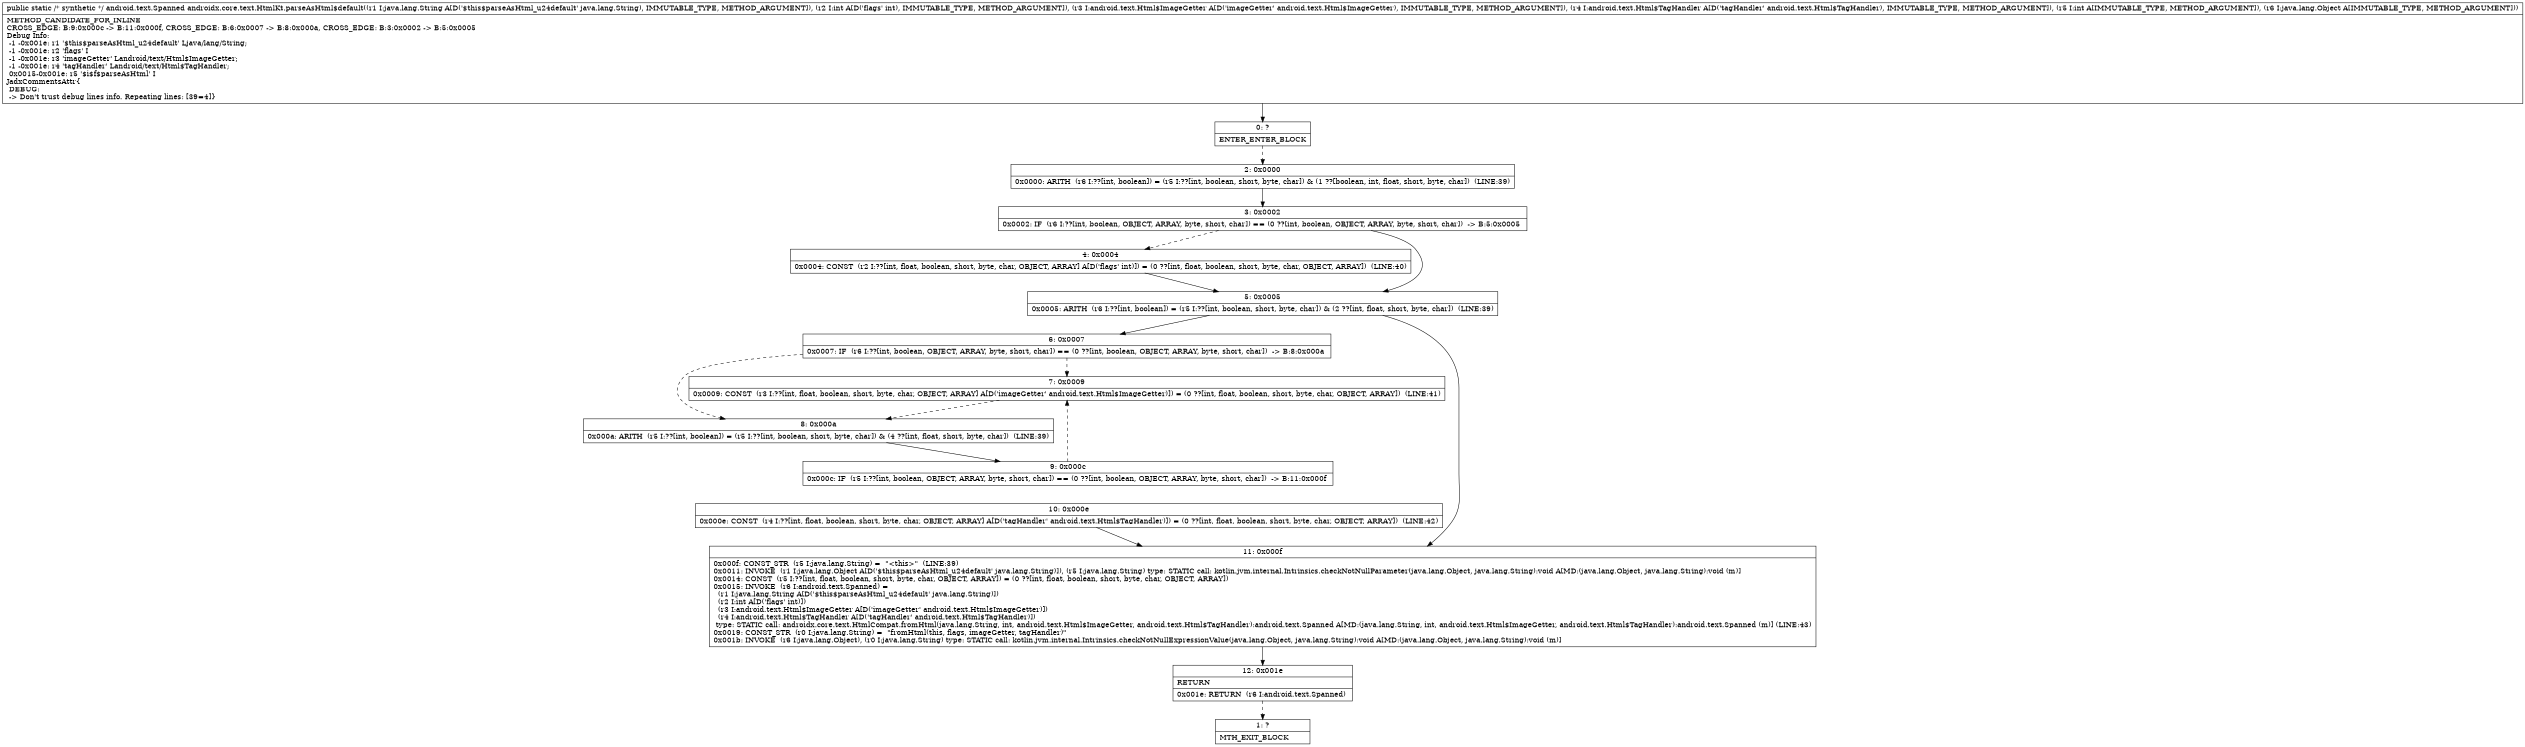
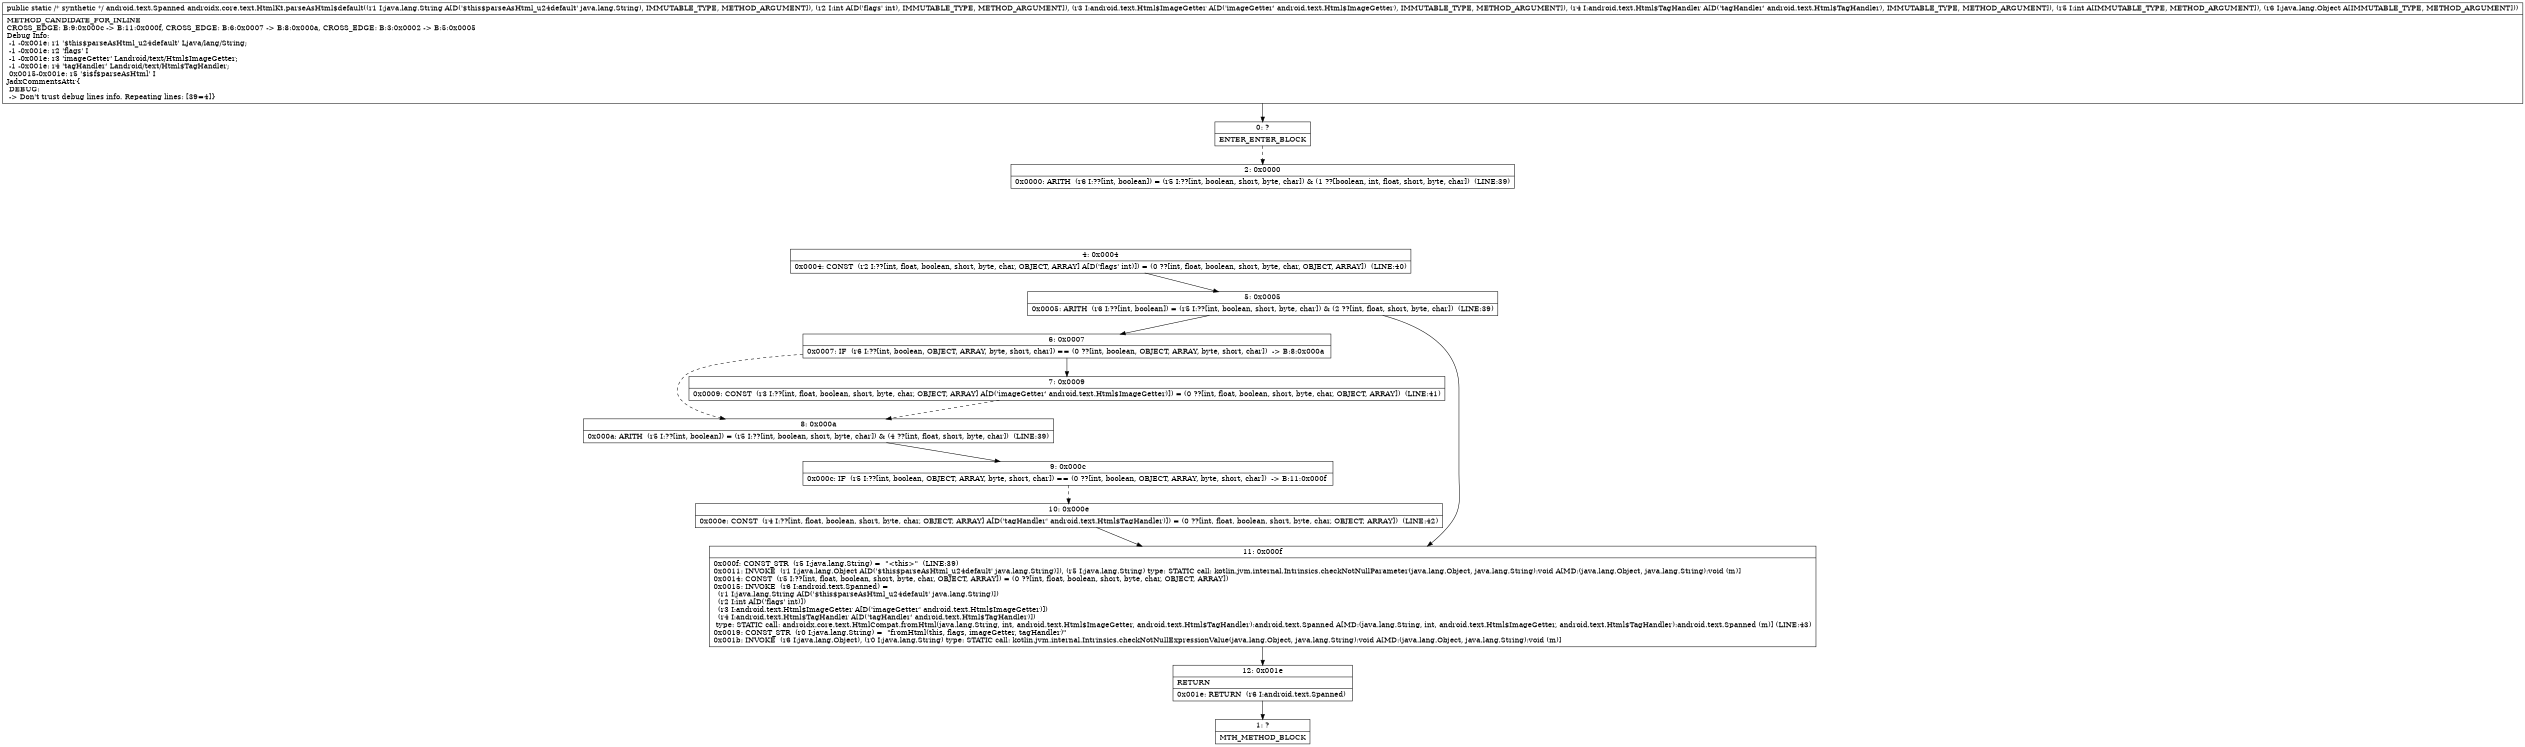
  digraph {
    node [shape=record]
    n1 [label="{0\:\ ?|ENTER_ENTER_BLOCK\l}"]
    n2 [label="{2\:\ 0x0000|0x0000: ARITH  (r6 I:??[int, boolean]) = (r5 I:??[int, boolean, short, byte, char]) & (1 ??[boolean, int, float, short, byte, char])  (LINE:39)\l}"]
-   n3 [label="{3\:\ 0x0002|0x0002: IF  (r6 I:??[int, boolean, OBJECT, ARRAY, byte, short, char]) == (0 ??[int, boolean, OBJECT, ARRAY, byte, short, char])  \-\> B:5:0x0005 \l}"]
    n4 [label="{4\:\ 0x0004|0x0004: CONST  (r2 I:??[int, float, boolean, short, byte, char, OBJECT, ARRAY] A[D('flags' int)]) = (0 ??[int, float, boolean, short, byte, char, OBJECT, ARRAY])  (LINE:40)\l}"]
    n5 [label="{5\:\ 0x0005|0x0005: ARITH  (r6 I:??[int, boolean]) = (r5 I:??[int, boolean, short, byte, char]) & (2 ??[int, float, short, byte, char])  (LINE:39)\l}"]
    n6 [label="{6\:\ 0x0007|0x0007: IF  (r6 I:??[int, boolean, OBJECT, ARRAY, byte, short, char]) == (0 ??[int, boolean, OBJECT, ARRAY, byte, short, char])  \-\> B:8:0x000a \l}"]
    n7 [label="{11\:\ 0x000f|0x000f: CONST_STR  (r5 I:java.lang.String) =  \"\<this\>\"  (LINE:39)\l0x0011: INVOKE  (r1 I:java.lang.Object A[D('$this$parseAsHtml_u24default' java.lang.String)]), (r5 I:java.lang.String) type: STATIC call: kotlin.jvm.internal.Intrinsics.checkNotNullParameter(java.lang.Object, java.lang.String):void A[MD:(java.lang.Object, java.lang.String):void (m)]\l0x0014: CONST  (r5 I:??[int, float, boolean, short, byte, char, OBJECT, ARRAY]) = (0 ??[int, float, boolean, short, byte, char, OBJECT, ARRAY]) \l0x0015: INVOKE  (r6 I:android.text.Spanned) = \l  (r1 I:java.lang.String A[D('$this$parseAsHtml_u24default' java.lang.String)])\l  (r2 I:int A[D('flags' int)])\l  (r3 I:android.text.Html$ImageGetter A[D('imageGetter' android.text.Html$ImageGetter)])\l  (r4 I:android.text.Html$TagHandler A[D('tagHandler' android.text.Html$TagHandler)])\l type: STATIC call: androidx.core.text.HtmlCompat.fromHtml(java.lang.String, int, android.text.Html$ImageGetter, android.text.Html$TagHandler):android.text.Spanned A[MD:(java.lang.String, int, android.text.Html$ImageGetter, android.text.Html$TagHandler):android.text.Spanned (m)] (LINE:43)\l0x0019: CONST_STR  (r0 I:java.lang.String) =  \"fromHtml(this, flags, imageGetter, tagHandler)\" \l0x001b: INVOKE  (r6 I:java.lang.Object), (r0 I:java.lang.String) type: STATIC call: kotlin.jvm.internal.Intrinsics.checkNotNullExpressionValue(java.lang.Object, java.lang.String):void A[MD:(java.lang.Object, java.lang.String):void (m)]\l}"]
    n8 [label="{7\:\ 0x0009|0x0009: CONST  (r3 I:??[int, float, boolean, short, byte, char, OBJECT, ARRAY] A[D('imageGetter' android.text.Html$ImageGetter)]) = (0 ??[int, float, boolean, short, byte, char, OBJECT, ARRAY])  (LINE:41)\l}"]
    n9 [label="{8\:\ 0x000a|0x000a: ARITH  (r5 I:??[int, boolean]) = (r5 I:??[int, boolean, short, byte, char]) & (4 ??[int, float, short, byte, char])  (LINE:39)\l}"]
    n10 [label="{9\:\ 0x000c|0x000c: IF  (r5 I:??[int, boolean, OBJECT, ARRAY, byte, short, char]) == (0 ??[int, boolean, OBJECT, ARRAY, byte, short, char])  \-\> B:11:0x000f \l}"]
    n11 [label="{10\:\ 0x000e|0x000e: CONST  (r4 I:??[int, float, boolean, short, byte, char, OBJECT, ARRAY] A[D('tagHandler' android.text.Html$TagHandler)]) = (0 ??[int, float, boolean, short, byte, char, OBJECT, ARRAY])  (LINE:42)\l}"]
    n12 [label="{12\:\ 0x001e|RETURN\l|0x001e: RETURN  (r6 I:android.text.Spanned) \l}"]
-   n13 [label="{1\:\ ?|MTH_EXIT_BLOCK\l}"]
+   n13 [label="{1\:\ ?|MTH_METHOD_BLOCK\l}"]
    n14 [label="{public static \/* synthetic *\/ android.text.Spanned androidx.core.text.HtmlKt.parseAsHtml$default((r1 I:java.lang.String A[D('$this$parseAsHtml_u24default' java.lang.String), IMMUTABLE_TYPE, METHOD_ARGUMENT]), (r2 I:int A[D('flags' int), IMMUTABLE_TYPE, METHOD_ARGUMENT]), (r3 I:android.text.Html$ImageGetter A[D('imageGetter' android.text.Html$ImageGetter), IMMUTABLE_TYPE, METHOD_ARGUMENT]), (r4 I:android.text.Html$TagHandler A[D('tagHandler' android.text.Html$TagHandler), IMMUTABLE_TYPE, METHOD_ARGUMENT]), (r5 I:int A[IMMUTABLE_TYPE, METHOD_ARGUMENT]), (r6 I:java.lang.Object A[IMMUTABLE_TYPE, METHOD_ARGUMENT]))  | METHOD_CANDIDATE_FOR_INLINE\lCROSS_EDGE: B:9:0x000c \-\> B:11:0x000f, CROSS_EDGE: B:6:0x0007 \-\> B:8:0x000a, CROSS_EDGE: B:3:0x0002 \-\> B:5:0x0005\lDebug Info:\l  \-1 \-0x001e: r1 '$this$parseAsHtml_u24default' Ljava\/lang\/String;\l  \-1 \-0x001e: r2 'flags' I\l  \-1 \-0x001e: r3 'imageGetter' Landroid\/text\/Html$ImageGetter;\l  \-1 \-0x001e: r4 'tagHandler' Landroid\/text\/Html$TagHandler;\l  0x0015\-0x001e: r5 '$i$f$parseAsHtml' I\lJadxCommentsAttr\{\l DEBUG: \l \-\> Don't trust debug lines info. Repeating lines: [39=4]\}\l}"]
    n1 -> n2 [style=dashed]
-   n2 -> n3
-   n3 -> n4 [style=dashed]
-   n3 -> n5
    n4 -> n5
    n5 -> n6
    n5 -> n7
-   n6 -> n8 [style=dashed]
+   n6 -> n8 [style=solid]
    n6 -> n9 [style=dashed]
    n7 -> n12
    n8 -> n9 [style=dashed]
    n9 -> n10
-   n10 -> n8 [style=dashed]
+   n10 -> n11 [style=dashed]
    n11 -> n7
-   n12 -> n13 [style=dashed]
+   n12 -> n13
    n14 -> n1
  }
